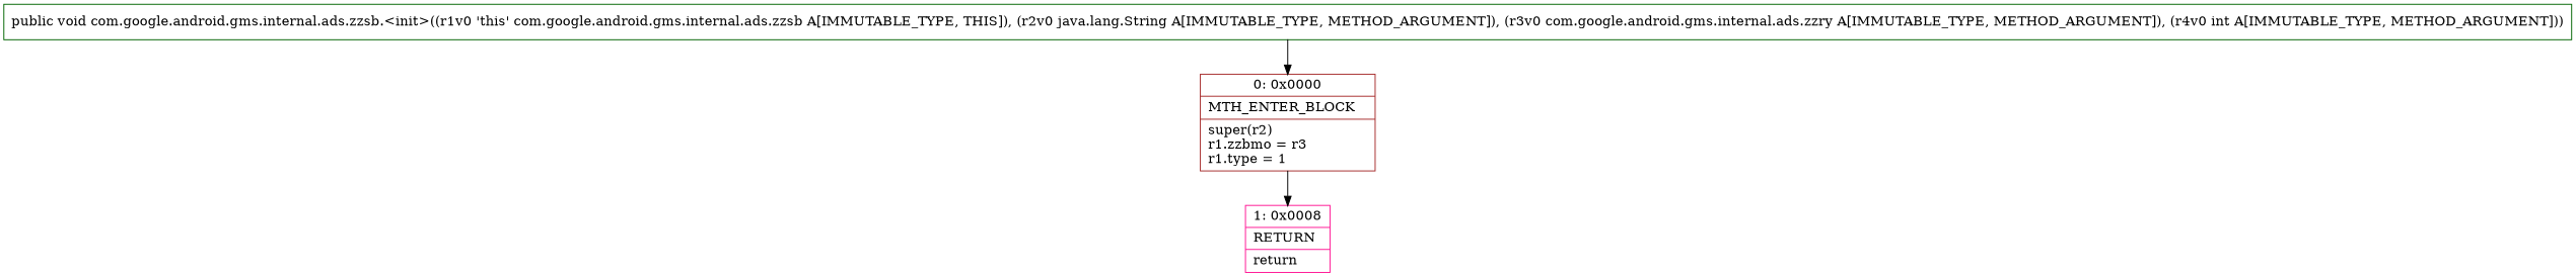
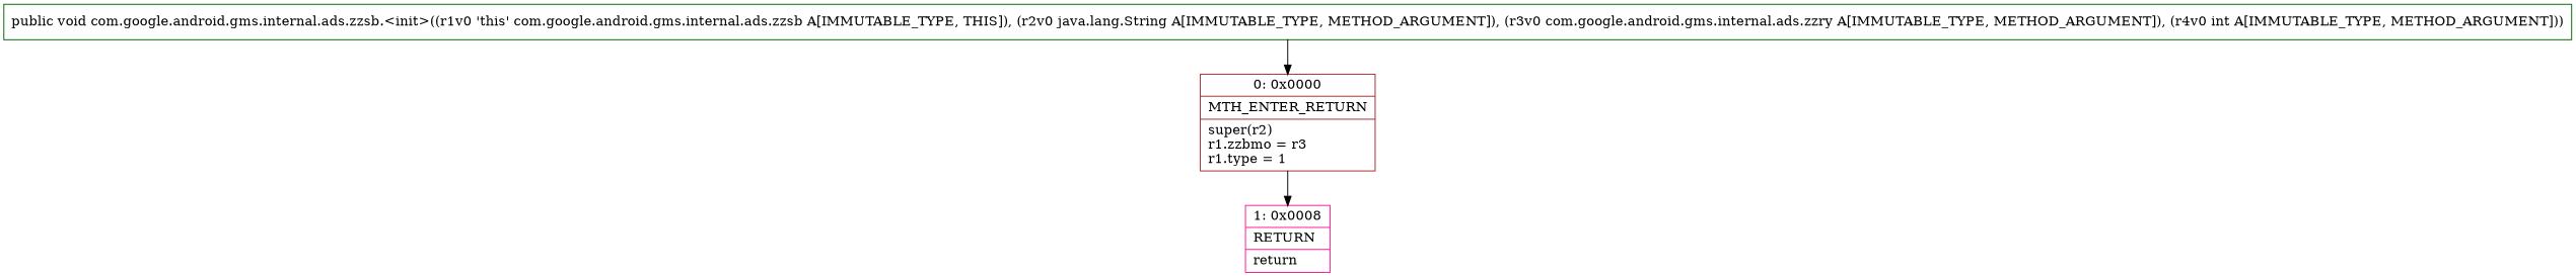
  digraph {
    node [shape=record]
-   n1 [label="{0\:\ 0x0000|MTH_ENTER_BLOCK\l|super(r2)\lr1.zzbmo = r3\lr1.type = 1\l}" color=brown]
+   n1 [label="{0\:\ 0x0000|MTH_ENTER_RETURN\l|super(r2)\lr1.zzbmo = r3\lr1.type = 1\l}" color=brown]
    n2 [label="{1\:\ 0x0008|RETURN\l|return\l}" color=deeppink]
    n3 [label="{public void com.google.android.gms.internal.ads.zzsb.\<init\>((r1v0 'this' com.google.android.gms.internal.ads.zzsb A[IMMUTABLE_TYPE, THIS]), (r2v0 java.lang.String A[IMMUTABLE_TYPE, METHOD_ARGUMENT]), (r3v0 com.google.android.gms.internal.ads.zzry A[IMMUTABLE_TYPE, METHOD_ARGUMENT]), (r4v0 int A[IMMUTABLE_TYPE, METHOD_ARGUMENT])) }" color=darkgreen]
    n1 -> n2
    n3 -> n1
  }
